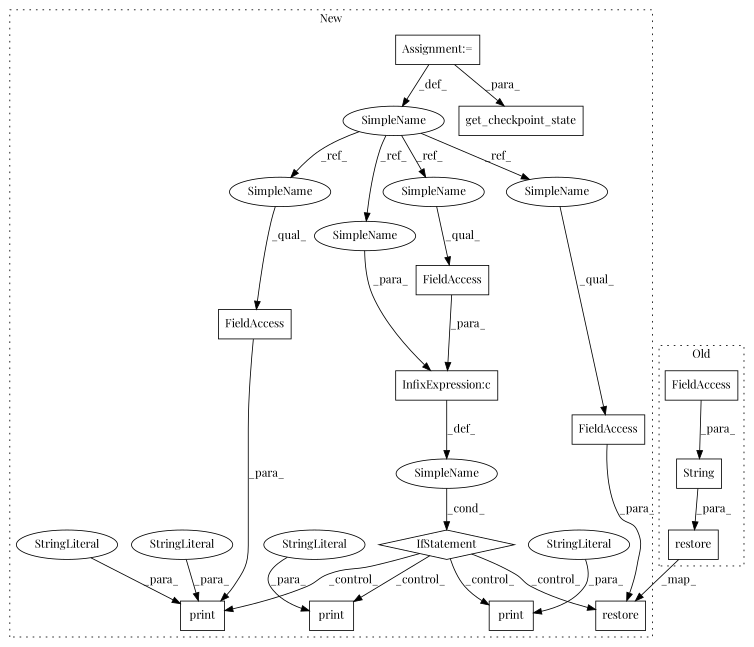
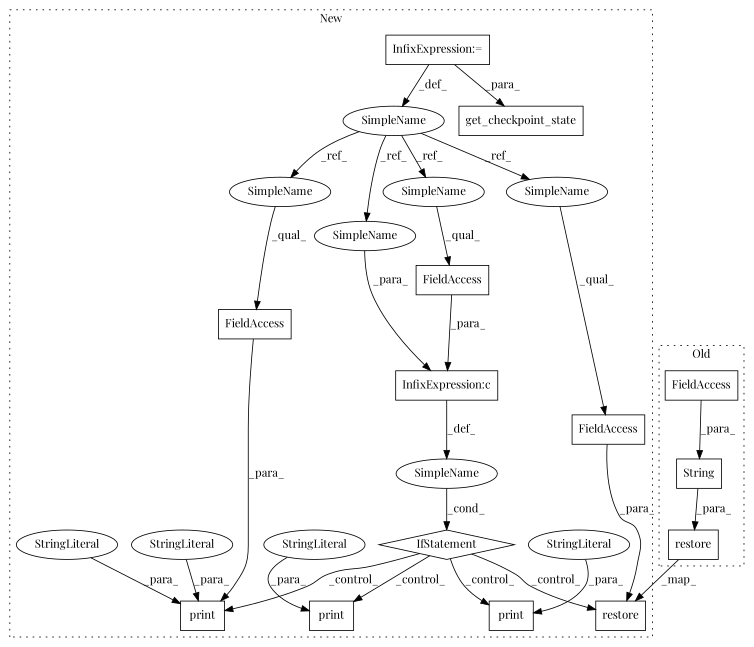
  digraph {
    fontname="Playfair Display"
    node [a=32 fontname="Playfair Display" l=4 s=6421 shape=box]
    edge [fontname="Playfair Display"]
    n1 [l="8,1" label=restore s="5976,6016"]
    n2 [l="7,1" label=String s="5995,6015"]
    n3 [a=22 l=13 label=FieldAccess s=6002]
    n4 [l="8,1" label=restore s="6402,6447"]
    n5 [a=25 l="4,2" label=IfStatement s="6269,6307" shape=diamond]
    n6 [a=42 label=SimpleName shape=ellipse l="" s=""]
-   n7 [a=7 l=1 label="Assignment:=" s=6235]
+   n7 [a=7 l=1 label="InfixExpression:=" s=6235]
    n8 [l="6,1" label=print s="6317,6387"]
    n9 [a=27 label="InfixExpression:c" s=6277]
    n10 [l="6,1" label=print s="6456,6480"]
    n11 [a=42 label=SimpleName s=6231 shape=ellipse]
    n12 [a=22 l=26 label=FieldAccess]
    n13 [l="6,1" label=print s="6503,6546"]
    n14 [a=22 l=26 label=FieldAccess s=6356]
    n15 [a=22 l=26 label=FieldAccess s=6281]
    n16 [l=22 label=get_checkpoint_state s=6241]
    n17 [a=45 l=32 label=StringLiteral s=6323 shape=ellipse]
    n18 [a=45 l=37 label=StringLiteral s=6509 shape=ellipse]
    n19 [a=45 label=StringLiteral s=6383 shape=ellipse]
    n20 [a=45 l=18 label=StringLiteral s=6462 shape=ellipse]
    n21 [a=42 label=SimpleName s=6273 shape=ellipse]
    n22 [a=42 label=SimpleName shape=ellipse]
    n23 [a=42 label=SimpleName s=6356 shape=ellipse]
    n24 [a=42 label=SimpleName s=6281 shape=ellipse]
    subgraph cluster_1 {
      label=Old
      style=dotted
      n1
      n2
      n3
    }
    subgraph cluster_2 {
      label=New
      style=dotted
      n4
      n5
      n6
      n7
      n8
      n9
      n10
      n11
      n12
      n13
      n14
      n15
      n16
      n17
      n18
      n19
      n20
      n21
      n22
      n23
      n24
    }
    n1 -> n4 [label=_map_]
    n2 -> n1 [label=_para_]
    n3 -> n2 [label=_para_]
    n5 -> n4 [label=_control_]
    n5 -> n8 [label=_control_]
    n5 -> n10 [label=_control_]
    n5 -> n13 [label=_control_]
    n6 -> n5 [label=_cond_]
    n7 -> n11 [label=_def_]
    n7 -> n16 [label=_para_]
    n9 -> n6 [label=_def_]
    n11 -> n21 [label=_ref_]
    n11 -> n22 [label=_ref_]
    n11 -> n23 [label=_ref_]
    n11 -> n24 [label=_ref_]
    n12 -> n4 [label=_para_]
    n14 -> n8 [label=_para_]
    n15 -> n9 [label=_para_]
    n17 -> n8 [label=_para_]
    n18 -> n13 [label=_para_]
    n19 -> n8 [label=_para_]
    n20 -> n10 [label=_para_]
    n21 -> n9 [label=_para_]
    n22 -> n12 [label=_qual_]
    n23 -> n14 [label=_qual_]
    n24 -> n15 [label=_qual_]
  }
